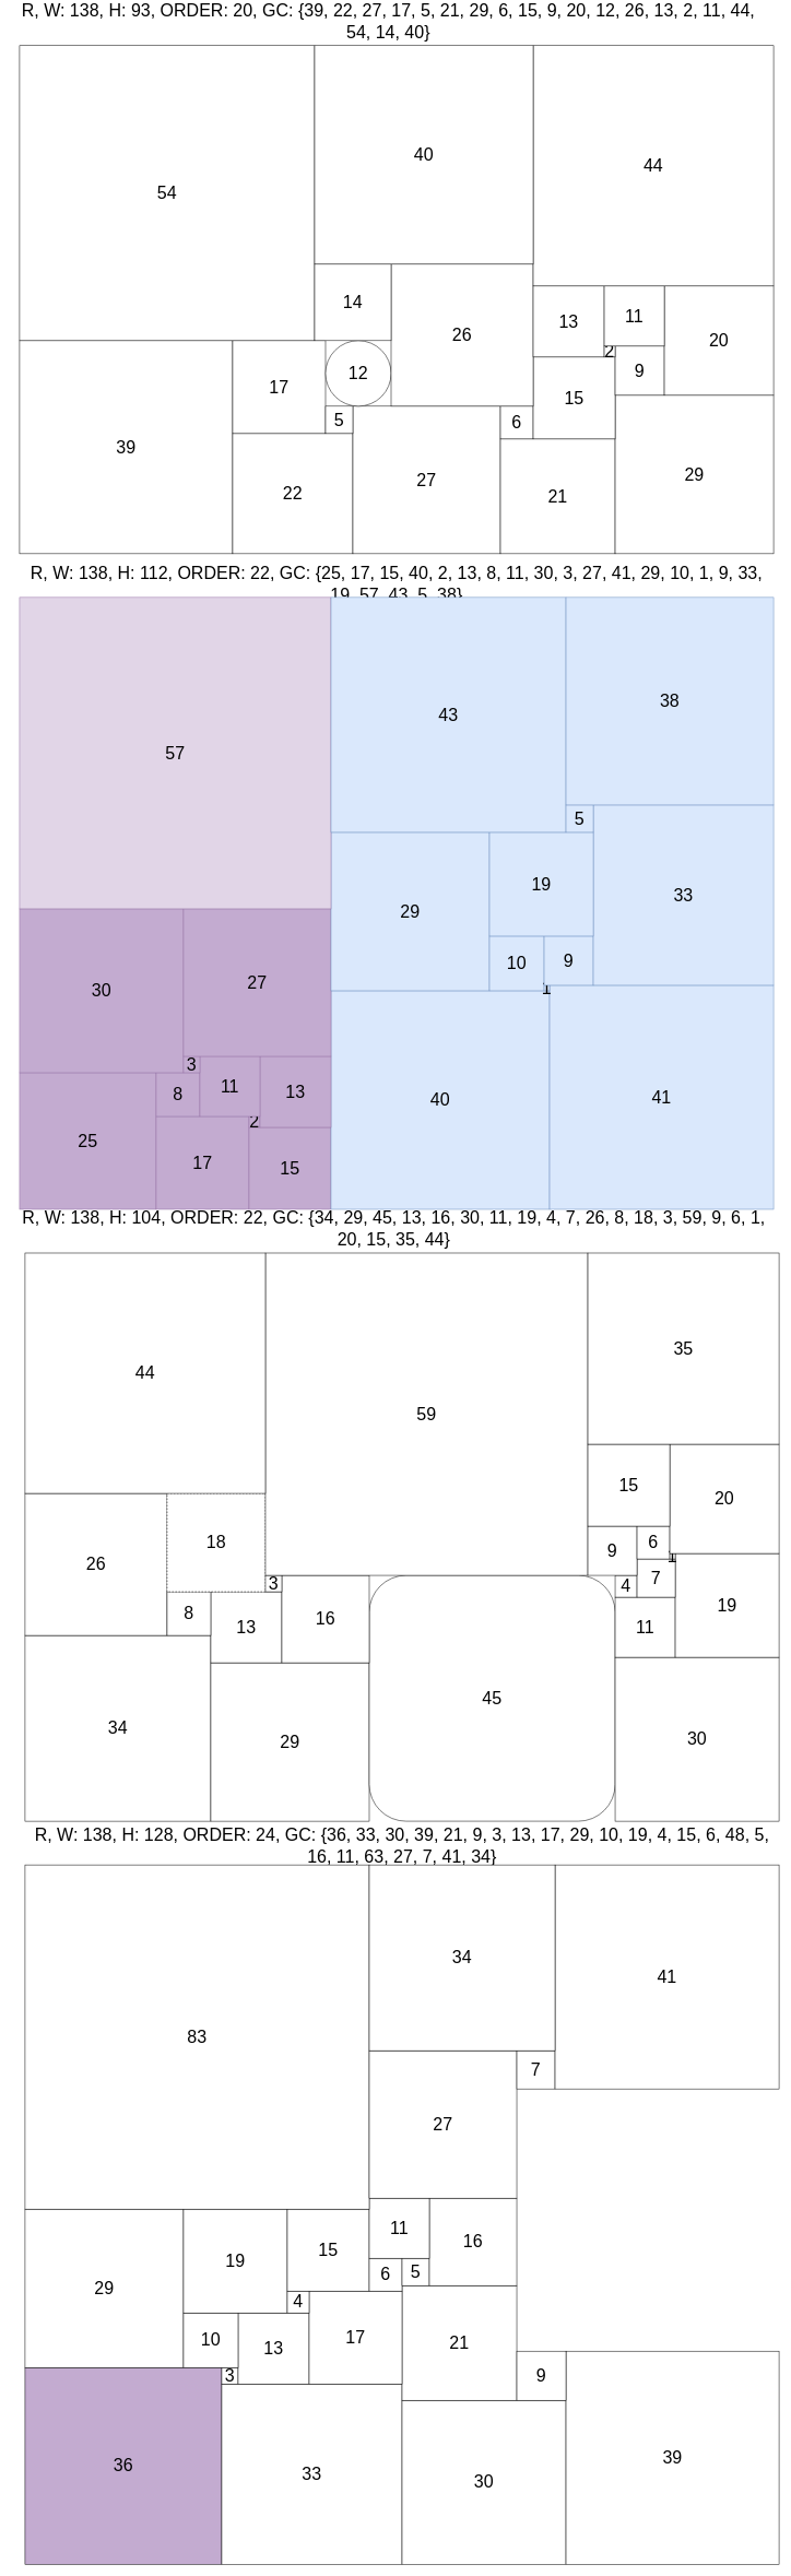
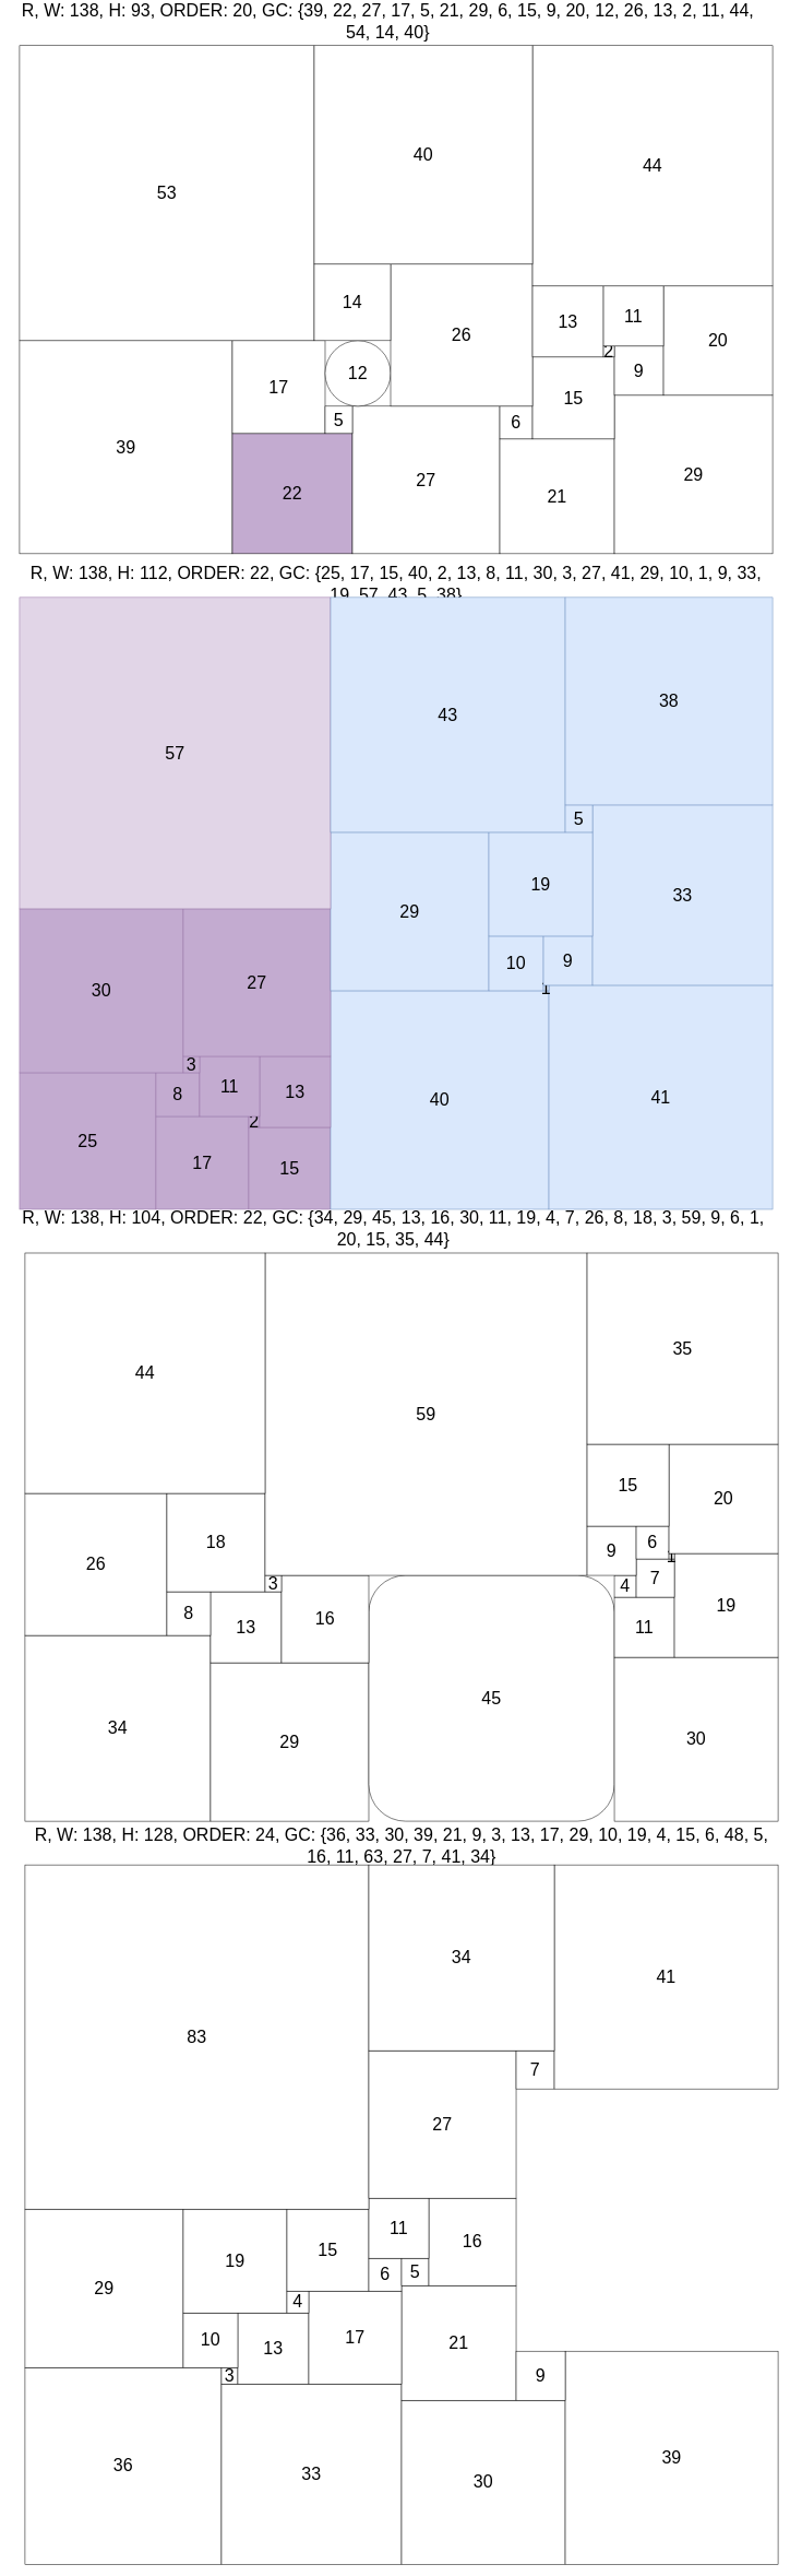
  <mxCell id="0" />
  <mxCell id="1" parent="0" />
  <mxCell id="2" value="R, W: 138, H: 93, ORDER: 20, GC: {39, 22, 27, 17, 5, 21, 29, 6, 15, 9, 20, 12, 26, 13, 2, 11, 44, 54, 14, 40} " style="text;html=1;strokeColor=none;fillColor=none;align=center;verticalAlign=middle;whiteSpace=wrap;rounded=0;fontSize=32;" parent="1" vertex="1"><mxGeometry x="20" y="20" width="1380" height="30" as="geometry" /></mxCell>
  <mxCell id="3" value="R, W: 138, H: 112, ORDER: 22, GC: {25, 17, 15, 40, 2, 13, 8, 11, 30, 3, 27, 41, 29, 10, 1, 9, 33, 19, 57, 43, 5, 38} " style="text;html=1;strokeColor=none;fillColor=none;align=center;verticalAlign=middle;whiteSpace=wrap;rounded=0;fontSize=32;" parent="1" vertex="1"><mxGeometry x="35" y="1050" width="1380" height="30" as="geometry" /></mxCell>
  <mxCell id="4" value="R, W: 138, H: 104, ORDER: 22, GC: {34, 29, 45, 13, 16, 30, 11, 19, 4, 7, 26, 8, 18, 3, 59, 9, 6, 1, 20, 15, 35, 44} " style="text;html=1;strokeColor=none;fillColor=none;align=center;verticalAlign=middle;whiteSpace=wrap;rounded=0;fontSize=32;" parent="1" vertex="1"><mxGeometry x="30" y="2230" width="1380" height="30" as="geometry" /></mxCell>
  <mxCell id="5" value="R, W: 138, H: 128, ORDER: 24, GC: {36, 33, 30, 39, 21, 9, 3, 13, 17, 29, 10, 19, 4, 15, 6, 48, 5, 16, 11, 63, 27, 7, 41, 34} " style="text;html=1;strokeColor=none;fillColor=none;align=center;verticalAlign=middle;whiteSpace=wrap;rounded=0;fontSize=32;" parent="1" vertex="1"><mxGeometry x="45" y="3360" width="1380" height="30" as="geometry" /></mxCell>
  <mxCell id="6" value="" style="group;flipV=1;" vertex="1" connectable="0" parent="1"><mxGeometry x="35" y="80" width="1380" height="930" as="geometry" /></mxCell>
  <mxCell id="7" value="39" style="rounded=0;whiteSpace=wrap;html=1;fontSize=32;" parent="6" vertex="1"><mxGeometry y="540" width="390" height="390" as="geometry" /></mxCell>
- <mxCell id="8" value="22" style="rounded=0;whiteSpace=wrap;html=1;fontSize=32;" parent="6" vertex="1"><mxGeometry x="390" y="710" width="220" height="220" as="geometry" /></mxCell>
+ <mxCell id="8" value="22" style="rounded=0;whiteSpace=wrap;html=1;fontSize=32;fillColor=#c3abd0;" parent="6" vertex="1"><mxGeometry x="390" y="710" width="220" height="220" as="geometry" /></mxCell>
  <mxCell id="9" value="27" style="rounded=0;whiteSpace=wrap;html=1;fontSize=32;" parent="6" vertex="1"><mxGeometry x="610" y="660" width="270" height="270" as="geometry" /></mxCell>
  <mxCell id="10" value="17" style="rounded=0;whiteSpace=wrap;html=1;fontSize=32;" parent="6" vertex="1"><mxGeometry x="390" y="540" width="170" height="170" as="geometry" /></mxCell>
  <mxCell id="11" value="5" style="rounded=0;whiteSpace=wrap;html=1;fontSize=32;" parent="6" vertex="1"><mxGeometry x="560" y="660" width="50" height="50" as="geometry" /></mxCell>
  <mxCell id="12" value="21" style="rounded=0;whiteSpace=wrap;html=1;fontSize=32;" parent="6" vertex="1"><mxGeometry x="880" y="720" width="210" height="210" as="geometry" /></mxCell>
  <mxCell id="13" value="29" style="rounded=0;whiteSpace=wrap;html=1;fontSize=32;" parent="6" vertex="1"><mxGeometry x="1090" y="640" width="290" height="290" as="geometry" /></mxCell>
  <mxCell id="14" value="6" style="rounded=0;whiteSpace=wrap;html=1;fontSize=32;" parent="6" vertex="1"><mxGeometry x="880" y="660" width="60" height="60" as="geometry" /></mxCell>
  <mxCell id="15" value="15" style="rounded=0;whiteSpace=wrap;html=1;fontSize=32;" parent="6" vertex="1"><mxGeometry x="940" y="570" width="150" height="150" as="geometry" /></mxCell>
  <mxCell id="16" value="9" style="rounded=0;whiteSpace=wrap;html=1;fontSize=32;" parent="6" vertex="1"><mxGeometry x="1090" y="550" width="90" height="90" as="geometry" /></mxCell>
  <mxCell id="17" value="20" style="rounded=0;whiteSpace=wrap;html=1;fontSize=32;" parent="6" vertex="1"><mxGeometry x="1180" y="440" width="200" height="200" as="geometry" /></mxCell>
  <mxCell id="18" value="12" style="ellipse;whiteSpace=wrap;html=1;fontSize=32;" parent="6" vertex="1"><mxGeometry x="560" y="540" width="120" height="120" as="geometry" /></mxCell>
  <mxCell id="19" value="26" style="rounded=0;whiteSpace=wrap;html=1;fontSize=32;" parent="6" vertex="1"><mxGeometry x="680" y="400" width="260" height="260" as="geometry" /></mxCell>
  <mxCell id="20" value="13" style="rounded=0;whiteSpace=wrap;html=1;fontSize=32;" parent="6" vertex="1"><mxGeometry x="940" y="440" width="130" height="130" as="geometry" /></mxCell>
  <mxCell id="21" value="2" style="rounded=0;whiteSpace=wrap;html=1;fontSize=32;" parent="6" vertex="1"><mxGeometry x="1070" y="550" width="20" height="20" as="geometry" /></mxCell>
  <mxCell id="22" value="11" style="rounded=0;whiteSpace=wrap;html=1;fontSize=32;" parent="6" vertex="1"><mxGeometry x="1070" y="440" width="110" height="110" as="geometry" /></mxCell>
  <mxCell id="23" value="44" style="rounded=0;whiteSpace=wrap;html=1;fontSize=32;" parent="6" vertex="1"><mxGeometry x="940" width="440" height="440" as="geometry" /></mxCell>
- <mxCell id="24" value="54" style="rounded=0;whiteSpace=wrap;html=1;fontSize=32;" parent="6" vertex="1"><mxGeometry width="540" height="540" as="geometry" /></mxCell>
+ <mxCell id="24" value="53" style="rounded=0;whiteSpace=wrap;html=1;fontSize=32;" parent="6" vertex="1"><mxGeometry width="540" height="540" as="geometry" /></mxCell>
  <mxCell id="25" value="14" style="rounded=0;whiteSpace=wrap;html=1;fontSize=32;" parent="6" vertex="1"><mxGeometry x="540" y="400" width="140" height="140" as="geometry" /></mxCell>
  <mxCell id="26" value="40" style="rounded=0;whiteSpace=wrap;html=1;fontSize=32;" parent="6" vertex="1"><mxGeometry x="540" width="400" height="400" as="geometry" /></mxCell>
  <mxCell id="27" value="" style="group;flipV=1;" vertex="1" connectable="0" parent="1"><mxGeometry x="35" y="1090" width="1380" height="1120" as="geometry" /></mxCell>
  <mxCell id="28" value="25" style="rounded=0;whiteSpace=wrap;html=1;fontSize=32;fillColor=#C3ABD0;strokeColor=#9673a6;" parent="27" vertex="1"><mxGeometry y="870" width="250" height="250" as="geometry" /></mxCell>
  <mxCell id="29" value="17" style="rounded=0;whiteSpace=wrap;html=1;fontSize=32;fillColor=#C3ABD0;strokeColor=#9673a6;" parent="27" vertex="1"><mxGeometry x="250" y="950" width="170" height="170" as="geometry" /></mxCell>
  <mxCell id="30" value="15" style="rounded=0;whiteSpace=wrap;html=1;fontSize=32;fillColor=#C3ABD0;strokeColor=#9673a6;" parent="27" vertex="1"><mxGeometry x="420" y="970" width="150" height="150" as="geometry" /></mxCell>
  <mxCell id="31" value="40" style="rounded=0;whiteSpace=wrap;html=1;fontSize=32;fillColor=#dae8fc;strokeColor=#6c8ebf;" parent="27" vertex="1"><mxGeometry x="570" y="720" width="400" height="400" as="geometry" /></mxCell>
  <mxCell id="32" value="2" style="rounded=0;whiteSpace=wrap;html=1;fontSize=32;fillColor=#C3ABD0;strokeColor=#9673a6;" parent="27" vertex="1"><mxGeometry x="420" y="950" width="20" height="20" as="geometry" /></mxCell>
  <mxCell id="33" value="13" style="rounded=0;whiteSpace=wrap;html=1;fontSize=32;fillColor=#C3ABD0;strokeColor=#9673a6;" parent="27" vertex="1"><mxGeometry x="440" y="840" width="130" height="130" as="geometry" /></mxCell>
  <mxCell id="34" value="8" style="rounded=0;whiteSpace=wrap;html=1;fontSize=32;fillColor=#C3ABD0;strokeColor=#9673a6;" parent="27" vertex="1"><mxGeometry x="250" y="870" width="80" height="80" as="geometry" /></mxCell>
  <mxCell id="35" value="11" style="rounded=0;whiteSpace=wrap;html=1;fontSize=32;fillColor=#C3ABD0;strokeColor=#9673a6;" parent="27" vertex="1"><mxGeometry x="330" y="840" width="110" height="110" as="geometry" /></mxCell>
  <mxCell id="36" value="30" style="rounded=0;whiteSpace=wrap;html=1;fontSize=32;fillColor=#C3ABD0;strokeColor=#9673a6;" parent="27" vertex="1"><mxGeometry y="570" width="300" height="300" as="geometry" /></mxCell>
  <mxCell id="37" value="3" style="rounded=0;whiteSpace=wrap;html=1;fontSize=32;fillColor=#C3ABD0;strokeColor=#9673a6;" parent="27" vertex="1"><mxGeometry x="300" y="840" width="30" height="30" as="geometry" /></mxCell>
  <mxCell id="38" value="27" style="rounded=0;whiteSpace=wrap;html=1;fontSize=32;fillColor=#C3ABD0;strokeColor=#9673a6;" parent="27" vertex="1"><mxGeometry x="300" y="570" width="270" height="270" as="geometry" /></mxCell>
  <mxCell id="39" value="41" style="rounded=0;whiteSpace=wrap;html=1;fontSize=32;fillColor=#dae8fc;strokeColor=#6c8ebf;" parent="27" vertex="1"><mxGeometry x="970" y="710" width="410" height="410" as="geometry" /></mxCell>
  <mxCell id="40" value="29" style="rounded=0;whiteSpace=wrap;html=1;fontSize=32;fillColor=#dae8fc;strokeColor=#6c8ebf;" parent="27" vertex="1"><mxGeometry x="570" y="430" width="290" height="290" as="geometry" /></mxCell>
  <mxCell id="41" value="10" style="rounded=0;whiteSpace=wrap;html=1;fontSize=32;fillColor=#dae8fc;strokeColor=#6c8ebf;" parent="27" vertex="1"><mxGeometry x="860" y="620" width="100" height="100" as="geometry" /></mxCell>
  <mxCell id="42" value="1" style="rounded=0;whiteSpace=wrap;html=1;fontSize=32;fillColor=#dae8fc;strokeColor=#6c8ebf;" parent="27" vertex="1"><mxGeometry x="960" y="710" width="10" height="10" as="geometry" /></mxCell>
  <mxCell id="43" value="9" style="rounded=0;whiteSpace=wrap;html=1;fontSize=32;fillColor=#dae8fc;strokeColor=#6c8ebf;" parent="27" vertex="1"><mxGeometry x="960" y="620" width="90" height="90" as="geometry" /></mxCell>
  <mxCell id="44" value="33" style="rounded=0;whiteSpace=wrap;html=1;fontSize=32;fillColor=#dae8fc;strokeColor=#6c8ebf;" parent="27" vertex="1"><mxGeometry x="1050" y="380" width="330" height="330" as="geometry" /></mxCell>
  <mxCell id="45" value="19" style="rounded=0;whiteSpace=wrap;html=1;fontSize=32;fillColor=#dae8fc;strokeColor=#6c8ebf;" parent="27" vertex="1"><mxGeometry x="860" y="430" width="190" height="190" as="geometry" /></mxCell>
  <mxCell id="46" value="57" style="rounded=0;whiteSpace=wrap;html=1;fontSize=32;fillColor=#e1d5e7;strokeColor=#9673a6;" parent="27" vertex="1"><mxGeometry width="570" height="570" as="geometry" /></mxCell>
  <mxCell id="47" value="43" style="rounded=0;whiteSpace=wrap;html=1;fontSize=32;fillColor=#dae8fc;strokeColor=#6c8ebf;" parent="27" vertex="1"><mxGeometry x="570" width="430" height="430" as="geometry" /></mxCell>
  <mxCell id="48" value="5" style="rounded=0;whiteSpace=wrap;html=1;fontSize=32;fillColor=#dae8fc;strokeColor=#6c8ebf;" parent="27" vertex="1"><mxGeometry x="1000" y="380" width="50" height="50" as="geometry" /></mxCell>
  <mxCell id="49" value="38" style="rounded=0;whiteSpace=wrap;html=1;fontSize=32;fillColor=#dae8fc;strokeColor=#6c8ebf;" parent="27" vertex="1"><mxGeometry x="1000" width="380" height="380" as="geometry" /></mxCell>
  <mxCell id="50" value="" style="group;flipV=1;" vertex="1" connectable="0" parent="1"><mxGeometry x="45" y="2290" width="1380" height="1040" as="geometry" /></mxCell>
  <mxCell id="51" value="34" style="rounded=0;whiteSpace=wrap;html=1;fontSize=32;" parent="50" vertex="1"><mxGeometry y="700" width="340" height="340" as="geometry" /></mxCell>
  <mxCell id="52" value="29" style="rounded=0;whiteSpace=wrap;html=1;fontSize=32;" parent="50" vertex="1"><mxGeometry x="340" y="750" width="290" height="290" as="geometry" /></mxCell>
  <mxCell id="53" value="45" style="whiteSpace=wrap;html=1;fontSize=32;rounded=1;" parent="50" vertex="1"><mxGeometry x="630" y="590" width="450" height="450" as="geometry" /></mxCell>
  <mxCell id="54" value="13" style="rounded=0;whiteSpace=wrap;html=1;fontSize=32;" parent="50" vertex="1"><mxGeometry x="340" y="620" width="130" height="130" as="geometry" /></mxCell>
  <mxCell id="55" value="16" style="rounded=0;whiteSpace=wrap;html=1;fontSize=32;" parent="50" vertex="1"><mxGeometry x="470" y="590" width="160" height="160" as="geometry" /></mxCell>
  <mxCell id="56" value="30" style="rounded=0;whiteSpace=wrap;html=1;fontSize=32;" parent="50" vertex="1"><mxGeometry x="1080" y="740" width="300" height="300" as="geometry" /></mxCell>
  <mxCell id="57" value="11" style="rounded=0;whiteSpace=wrap;html=1;fontSize=32;" parent="50" vertex="1"><mxGeometry x="1080" y="630" width="110" height="110" as="geometry" /></mxCell>
  <mxCell id="58" value="19" style="rounded=0;whiteSpace=wrap;html=1;fontSize=32;" parent="50" vertex="1"><mxGeometry x="1190" y="550" width="190" height="190" as="geometry" /></mxCell>
  <mxCell id="59" value="4" style="rounded=0;whiteSpace=wrap;html=1;fontSize=32;" parent="50" vertex="1"><mxGeometry x="1080" y="590" width="40" height="40" as="geometry" /></mxCell>
  <mxCell id="60" value="7" style="rounded=0;whiteSpace=wrap;html=1;fontSize=32;" parent="50" vertex="1"><mxGeometry x="1120" y="560" width="70" height="70" as="geometry" /></mxCell>
  <mxCell id="61" value="26" style="rounded=0;whiteSpace=wrap;html=1;fontSize=32;" parent="50" vertex="1"><mxGeometry y="440" width="260" height="260" as="geometry" /></mxCell>
  <mxCell id="62" value="8" style="rounded=0;whiteSpace=wrap;html=1;fontSize=32;" parent="50" vertex="1"><mxGeometry x="260" y="620" width="80" height="80" as="geometry" /></mxCell>
- <mxCell id="63" value="18" style="rounded=0;whiteSpace=wrap;html=1;fontSize=32;dashed=1;" parent="50" vertex="1"><mxGeometry x="260" y="440" width="180" height="180" as="geometry" /></mxCell>
+ <mxCell id="63" value="18" style="rounded=0;whiteSpace=wrap;html=1;fontSize=32;" parent="50" vertex="1"><mxGeometry x="260" y="440" width="180" height="180" as="geometry" /></mxCell>
  <mxCell id="64" value="3" style="rounded=0;whiteSpace=wrap;html=1;fontSize=32;" parent="50" vertex="1"><mxGeometry x="440" y="590" width="30" height="30" as="geometry" /></mxCell>
  <mxCell id="65" value="59" style="rounded=0;whiteSpace=wrap;html=1;fontSize=32;" parent="50" vertex="1"><mxGeometry x="440" width="590" height="590" as="geometry" /></mxCell>
  <mxCell id="66" value="9" style="rounded=0;whiteSpace=wrap;html=1;fontSize=32;" parent="50" vertex="1"><mxGeometry x="1030" y="500" width="90" height="90" as="geometry" /></mxCell>
  <mxCell id="67" value="6" style="rounded=0;whiteSpace=wrap;html=1;fontSize=32;" parent="50" vertex="1"><mxGeometry x="1120" y="500" width="60" height="60" as="geometry" /></mxCell>
  <mxCell id="68" value="1" style="rounded=0;whiteSpace=wrap;html=1;fontSize=32;" parent="50" vertex="1"><mxGeometry x="1180" y="550" width="10" height="10" as="geometry" /></mxCell>
  <mxCell id="69" value="20" style="rounded=0;whiteSpace=wrap;html=1;fontSize=32;" parent="50" vertex="1"><mxGeometry x="1180" y="350" width="200" height="200" as="geometry" /></mxCell>
  <mxCell id="70" value="15" style="rounded=0;whiteSpace=wrap;html=1;fontSize=32;" parent="50" vertex="1"><mxGeometry x="1030" y="350" width="150" height="150" as="geometry" /></mxCell>
  <mxCell id="71" value="35" style="rounded=0;whiteSpace=wrap;html=1;fontSize=32;" parent="50" vertex="1"><mxGeometry x="1030" width="350" height="350" as="geometry" /></mxCell>
  <mxCell id="72" value="44" style="rounded=0;whiteSpace=wrap;html=1;fontSize=32;" parent="50" vertex="1"><mxGeometry width="440" height="440" as="geometry" /></mxCell>
  <mxCell id="73" value="" style="group;flipV=1;" vertex="1" connectable="0" parent="1"><mxGeometry x="45" y="3410" width="1380" height="1280" as="geometry" /></mxCell>
- <mxCell id="74" value="36" style="rounded=0;whiteSpace=wrap;html=1;fontSize=32;fillColor=#c3abd0;" parent="73" vertex="1"><mxGeometry y="920" width="360" height="360" as="geometry" /></mxCell>
+ <mxCell id="74" value="36" style="rounded=0;whiteSpace=wrap;html=1;fontSize=32;" parent="73" vertex="1"><mxGeometry y="920" width="360" height="360" as="geometry" /></mxCell>
  <mxCell id="75" value="33" style="rounded=0;whiteSpace=wrap;html=1;fontSize=32;" parent="73" vertex="1"><mxGeometry x="360" y="950" width="330" height="330" as="geometry" /></mxCell>
  <mxCell id="76" value="30" style="rounded=0;whiteSpace=wrap;html=1;fontSize=32;" parent="73" vertex="1"><mxGeometry x="690" y="980" width="300" height="300" as="geometry" /></mxCell>
  <mxCell id="77" value="39" style="rounded=0;whiteSpace=wrap;html=1;fontSize=32;" parent="73" vertex="1"><mxGeometry x="990" y="890" width="390" height="390" as="geometry" /></mxCell>
  <mxCell id="78" value="21" style="rounded=0;whiteSpace=wrap;html=1;fontSize=32;" parent="73" vertex="1"><mxGeometry x="690" y="770" width="210" height="210" as="geometry" /></mxCell>
  <mxCell id="79" value="9" style="rounded=0;whiteSpace=wrap;html=1;fontSize=32;" parent="73" vertex="1"><mxGeometry x="900" y="890" width="90" height="90" as="geometry" /></mxCell>
  <mxCell id="80" value="3" style="rounded=0;whiteSpace=wrap;html=1;fontSize=32;" parent="73" vertex="1"><mxGeometry x="360" y="920" width="30" height="30" as="geometry" /></mxCell>
  <mxCell id="81" value="13" style="rounded=0;whiteSpace=wrap;html=1;fontSize=32;" parent="73" vertex="1"><mxGeometry x="390" y="820" width="130" height="130" as="geometry" /></mxCell>
  <mxCell id="82" value="17" style="rounded=0;whiteSpace=wrap;html=1;fontSize=32;" parent="73" vertex="1"><mxGeometry x="520" y="780" width="170" height="170" as="geometry" /></mxCell>
  <mxCell id="83" value="29" style="rounded=0;whiteSpace=wrap;html=1;fontSize=32;" parent="73" vertex="1"><mxGeometry y="630" width="290" height="290" as="geometry" /></mxCell>
  <mxCell id="84" value="10" style="rounded=0;whiteSpace=wrap;html=1;fontSize=32;" parent="73" vertex="1"><mxGeometry x="290" y="820" width="100" height="100" as="geometry" /></mxCell>
  <mxCell id="85" value="19" style="rounded=0;whiteSpace=wrap;html=1;fontSize=32;" parent="73" vertex="1"><mxGeometry x="290" y="630" width="190" height="190" as="geometry" /></mxCell>
  <mxCell id="86" value="4" style="rounded=0;whiteSpace=wrap;html=1;fontSize=32;" parent="73" vertex="1"><mxGeometry x="480" y="780" width="40" height="40" as="geometry" /></mxCell>
  <mxCell id="87" value="15" style="rounded=0;whiteSpace=wrap;html=1;fontSize=32;" parent="73" vertex="1"><mxGeometry x="480" y="630" width="150" height="150" as="geometry" /></mxCell>
  <mxCell id="88" value="6" style="rounded=0;whiteSpace=wrap;html=1;fontSize=32;" parent="73" vertex="1"><mxGeometry x="630" y="720" width="60" height="60" as="geometry" /></mxCell>
  <mxCell id="89" value="5" style="rounded=0;whiteSpace=wrap;html=1;fontSize=32;" parent="73" vertex="1"><mxGeometry x="690" y="720" width="50" height="50" as="geometry" /></mxCell>
  <mxCell id="90" value="16" style="rounded=0;whiteSpace=wrap;html=1;fontSize=32;flipV=1;" parent="73" vertex="1"><mxGeometry x="740" y="610" width="160" height="160" as="geometry" /></mxCell>
  <mxCell id="91" value="11" style="rounded=0;whiteSpace=wrap;html=1;fontSize=32;" parent="73" vertex="1"><mxGeometry x="630" y="610" width="110" height="110" as="geometry" /></mxCell>
  <mxCell id="92" value="83" style="rounded=0;whiteSpace=wrap;html=1;fontSize=32;" parent="73" vertex="1"><mxGeometry width="630" height="630" as="geometry" /></mxCell>
  <mxCell id="93" value="27" style="rounded=0;whiteSpace=wrap;html=1;fontSize=32;" parent="73" vertex="1"><mxGeometry x="630" y="340" width="270" height="270" as="geometry" /></mxCell>
  <mxCell id="94" value="7" style="rounded=0;whiteSpace=wrap;html=1;fontSize=32;" parent="73" vertex="1"><mxGeometry x="900" y="340" width="70" height="70" as="geometry" /></mxCell>
  <mxCell id="95" value="41" style="rounded=0;whiteSpace=wrap;html=1;fontSize=32;" parent="73" vertex="1"><mxGeometry x="970" width="410" height="410" as="geometry" /></mxCell>
  <mxCell id="96" value="34" style="rounded=0;whiteSpace=wrap;html=1;fontSize=32;" parent="73" vertex="1"><mxGeometry x="630" width="340" height="340" as="geometry" /></mxCell>
